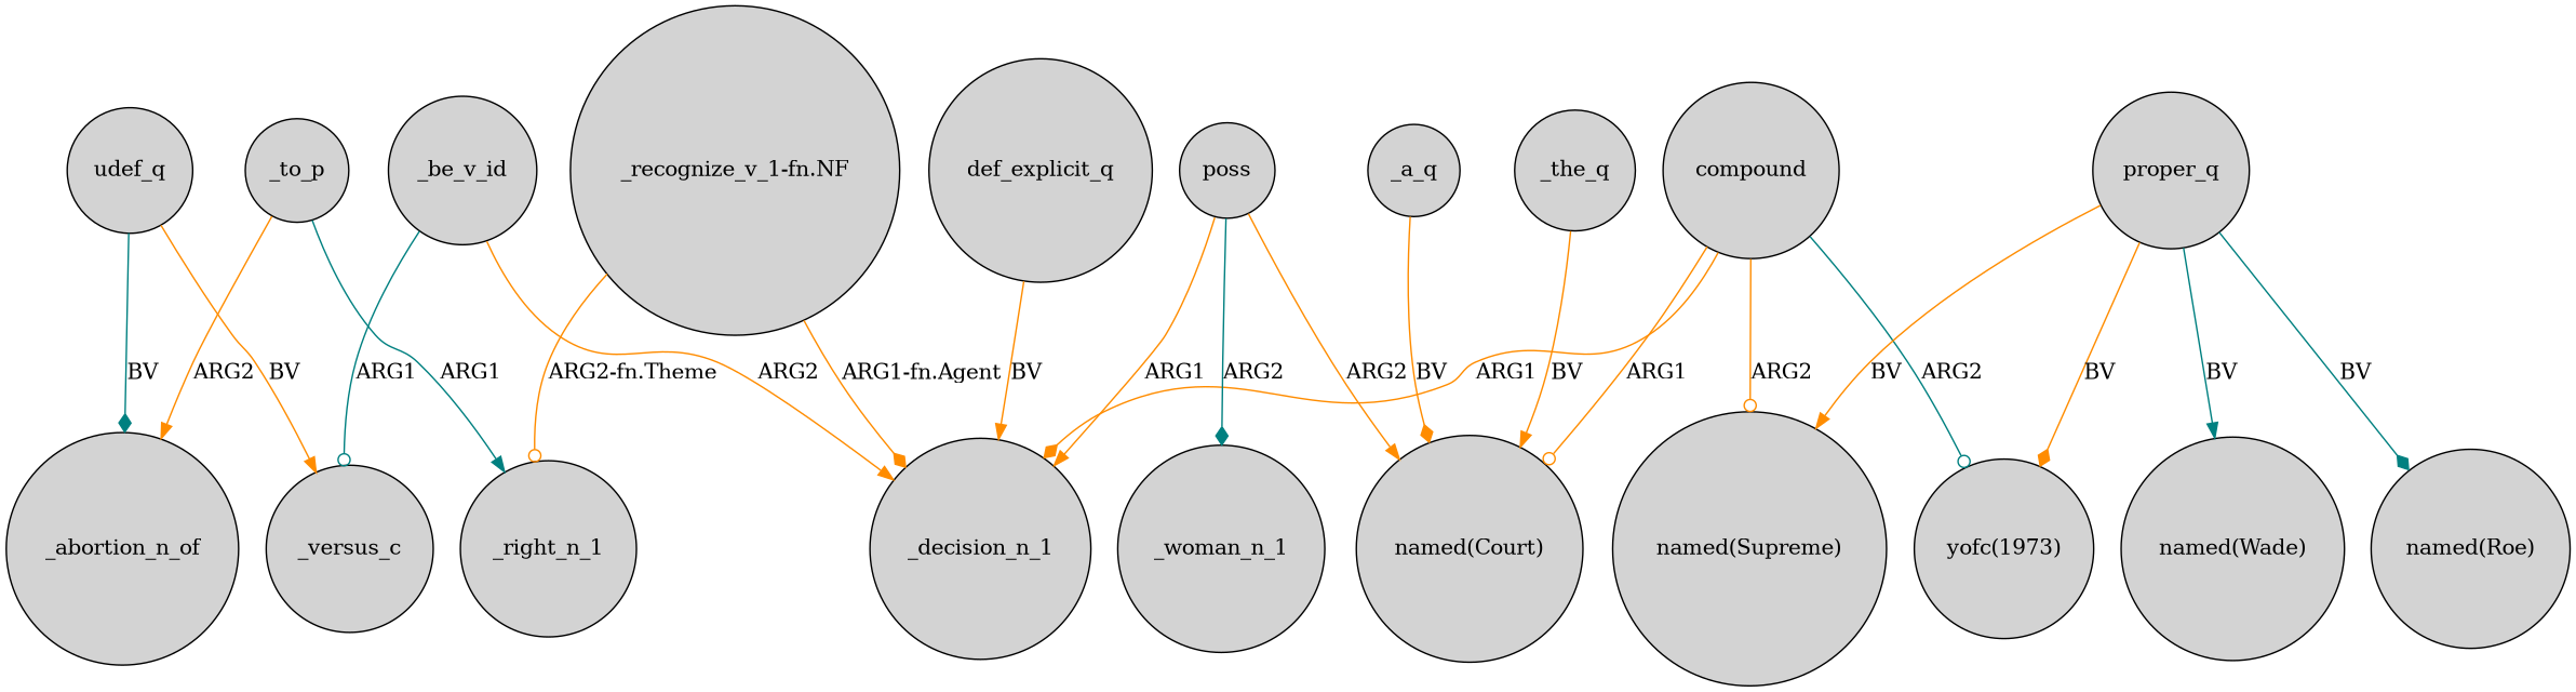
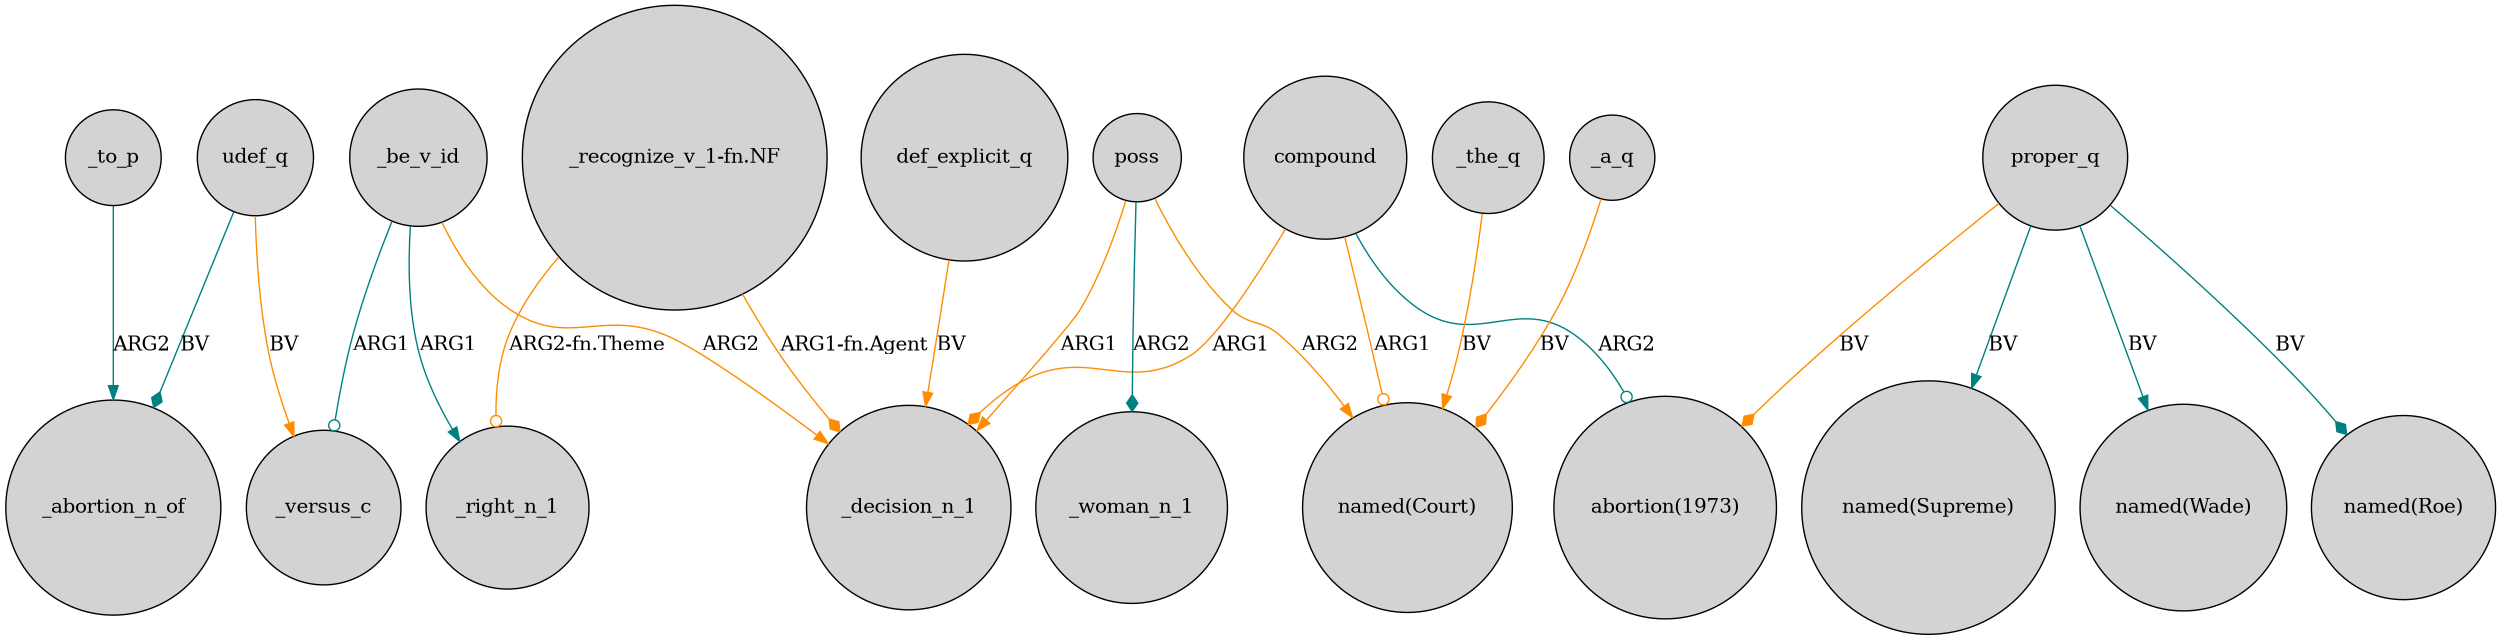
  digraph {
    node [shape=circle style=filled]
    edge [arrowhead=normal color=darkorange]
    compound
    _decision_n_1
-   "yofc(1973)"
+   "yofc(1973)" [label="abortion(1973)"]
    "named(Court)"
    "named(Supreme)"
    proper_q
    "named(Wade)"
    "named(Roe)"
    _be_v_id
    _versus_c
    _to_p
    _abortion_n_of
    _right_n_1
    udef_q
    _the_q
    "_recognize_v_1-fn.NF"
    poss
    _woman_n_1
    def_explicit_q
    _a_q
    compound -> _decision_n_1 [arrowhead=diamond label=ARG1]
    compound -> "yofc(1973)" [arrowhead=odot color=teal label=ARG2]
    compound -> "named(Court)" [arrowhead=odot label=ARG1]
-   compound -> "named(Supreme)" [arrowhead=odot label=ARG2]
    proper_q -> "yofc(1973)" [arrowhead=diamond label=BV]
-   proper_q -> "named(Supreme)" [label=BV]
+   proper_q -> "named(Supreme)" [color=teal label=BV]
    proper_q -> "named(Wade)" [color=teal label=BV]
    proper_q -> "named(Roe)" [arrowhead=diamond color=teal label=BV]
    _be_v_id -> _decision_n_1 [label=ARG2]
    _be_v_id -> _versus_c [arrowhead=odot color=teal label=ARG1]
-   _to_p -> _abortion_n_of [label=ARG2]
-   _to_p -> _right_n_1 [color=teal label=ARG1]
+   _to_p -> _abortion_n_of [color=teal label=ARG2]
+   _be_v_id -> _right_n_1 [color=teal label=ARG1]
    udef_q -> _versus_c [label=BV]
    udef_q -> _abortion_n_of [arrowhead=diamond color=teal label=BV]
    _the_q -> "named(Court)" [label=BV]
    "_recognize_v_1-fn.NF" -> _decision_n_1 [arrowhead=diamond label="ARG1-fn.Agent"]
    "_recognize_v_1-fn.NF" -> _right_n_1 [arrowhead=odot label="ARG2-fn.Theme"]
    poss -> _decision_n_1 [label=ARG1]
    poss -> "named(Court)" [label=ARG2]
    poss -> _woman_n_1 [arrowhead=diamond color=teal label=ARG2]
    def_explicit_q -> _decision_n_1 [label=BV]
    _a_q -> "named(Court)" [arrowhead=diamond label=BV]
  }
